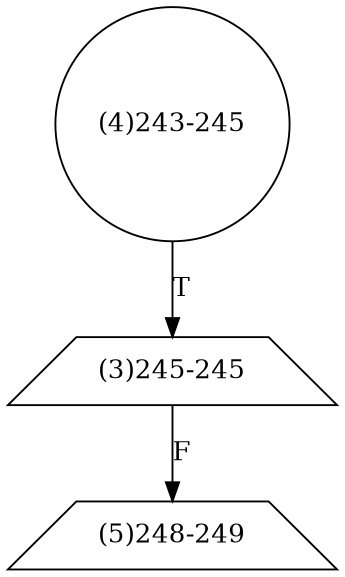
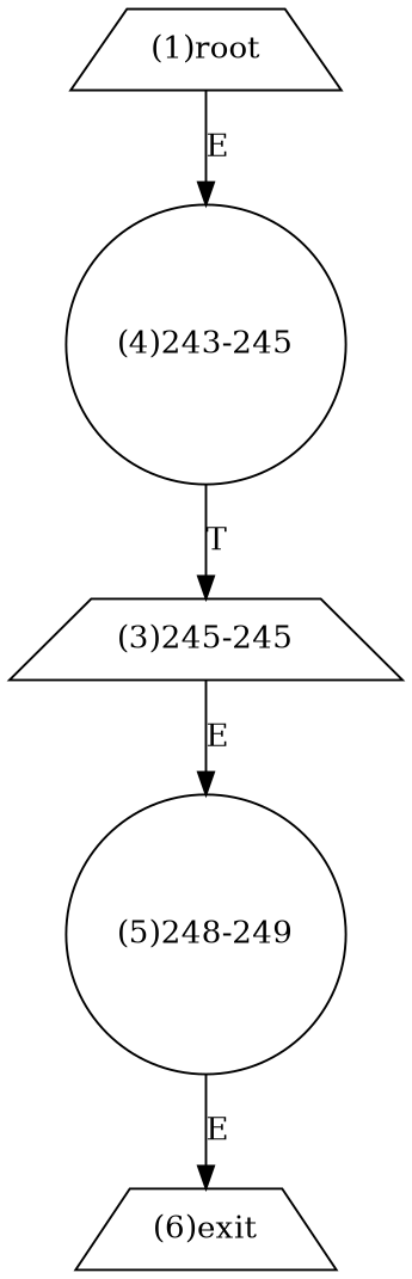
  digraph {
    node [shape=trapezium]
+   n1 [label="(1)root"]
    n2 [label="(4)243-245" shape=circle]
    n3 [label="(3)245-245"]
-   n4 [label="(5)248-249"]
+   n4 [label="(5)248-249" shape=circle]
+   n5 [label="(6)exit"]
+   n1 -> n2 [label=E]
    n2 -> n3 [label=T]
-   n3 -> n4 [label=F]
+   n3 -> n4 [label=E]
+   n4 -> n5 [label=E]
  }
